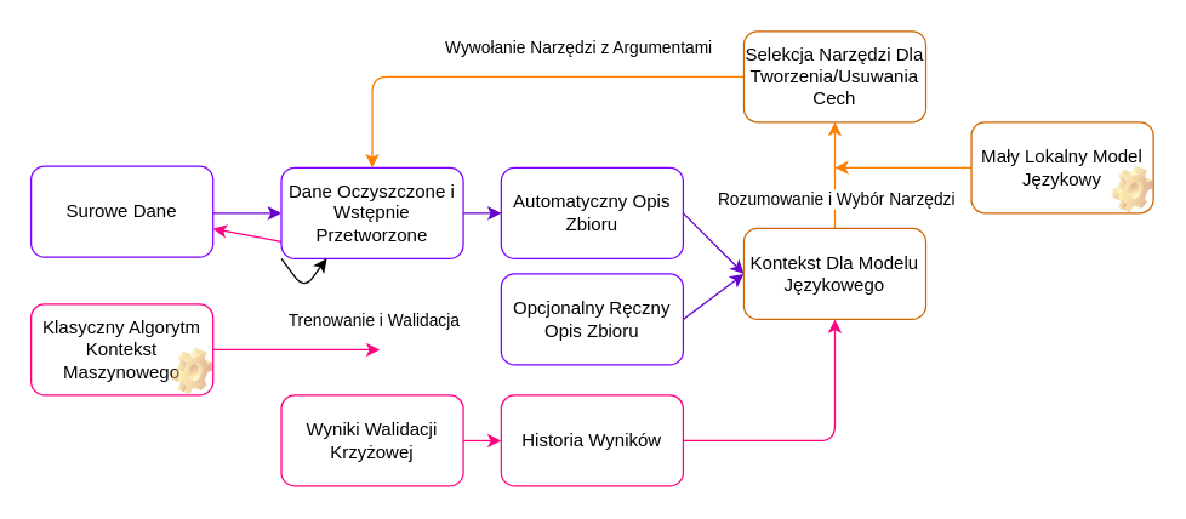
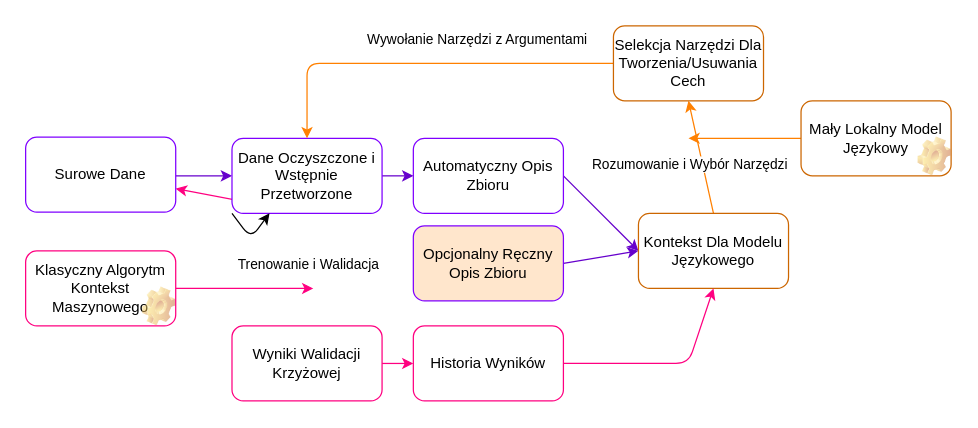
  <mxCell id="0" />
  <mxCell id="1" parent="0" />
  <mxCell id="2" value="" style="edgeStyle=none;exitX=1;exitY=0.5;exitDx=0;exitDy=0;entryX=0;entryY=0.5;entryDx=0;entryDy=0;verticalAlign=middle;align=center;labelBorderColor=none;html=1;fontFamily=Helvetica;strokeColor=#6600CC;" parent="1" target="9" edge="1"><mxGeometry relative="1" as="geometry"><mxPoint x="140" y="140" as="sourcePoint" /></mxGeometry></mxCell>
  <mxCell id="3" value="" style="edgeStyle=none;exitX=1;exitY=0.5;exitDx=0;exitDy=0;entryX=0;entryY=0.5;entryDx=0;entryDy=0;verticalAlign=middle;align=center;labelBorderColor=none;html=1;fontFamily=Helvetica;strokeColor=#6600CC;" parent="1" source="4" target="11" edge="1"><mxGeometry relative="1" as="geometry" /></mxCell>
- <mxCell id="4" value="Opcjonalny Ręczny Opis Zbioru" style="rounded=1;verticalAlign=middle;align=center;labelBorderColor=none;whiteSpace=wrap;html=1;fontFamily=Helvetica;strokeColor=#7F00FF;" parent="1" vertex="1"><mxGeometry x="330" y="180" width="120" height="60" as="geometry" /></mxCell>
+ <mxCell id="4" value="Opcjonalny Ręczny Opis Zbioru" style="rounded=1;verticalAlign=middle;align=center;labelBorderColor=none;whiteSpace=wrap;html=1;fontFamily=Helvetica;strokeColor=#7F00FF;fillColor=#ffe6cc;" parent="1" vertex="1"><mxGeometry x="330" y="180" width="120" height="60" as="geometry" /></mxCell>
  <mxCell id="5" value="" style="edgeStyle=none;exitX=1;exitY=0.5;exitDx=0;exitDy=0;entryX=0;entryY=0.5;entryDx=0;entryDy=0;verticalAlign=middle;align=center;labelBorderColor=none;html=1;fontFamily=Helvetica;strokeColor=#6600CC;" parent="1" source="6" target="11" edge="1"><mxGeometry relative="1" as="geometry" /></mxCell>
  <mxCell id="6" value="Automatyczny Opis Zbioru" style="rounded=1;verticalAlign=middle;align=center;labelBorderColor=none;whiteSpace=wrap;html=1;fontFamily=Helvetica;strokeColor=#7F00FF;" parent="1" vertex="1"><mxGeometry x="330" y="110" width="120" height="60" as="geometry" /></mxCell>
  <mxCell id="7" value="" style="edgeStyle=none;exitX=1;exitY=0.5;exitDx=0;exitDy=0;entryX=0;entryY=0.5;entryDx=0;entryDy=0;verticalAlign=middle;align=center;labelBorderColor=none;html=1;fontFamily=Helvetica;strokeColor=#6600CC;" parent="1" source="9" target="6" edge="1"><mxGeometry relative="1" as="geometry" /></mxCell>
  <mxCell id="8" value="" style="edgeStyle=none;exitX=0.5;exitY=1;exitDx=0;exitDy=0;verticalAlign=middle;align=center;labelBorderColor=none;html=1;fontFamily=Helvetica;strokeColor=#FF0080;" parent="1" source="9" target="28" edge="1"><mxGeometry relative="1" as="geometry" /></mxCell>
  <mxCell id="9" value="Dane Oczyszczone i Wstępnie Przetworzone" style="rounded=1;verticalAlign=middle;align=center;labelBorderColor=none;whiteSpace=wrap;html=1;fontFamily=Helvetica;strokeColor=#7F00FF;" parent="1" vertex="1"><mxGeometry x="185" y="110" width="120" height="60" as="geometry" /></mxCell>
  <mxCell id="10" value="" style="edgeStyle=none;exitX=0.5;exitY=0;exitDx=0;exitDy=0;entryX=0.5;entryY=1;entryDx=0;entryDy=0;verticalAlign=middle;align=center;labelBorderColor=none;html=1;fontFamily=Helvetica;strokeColor=#FF8000;" parent="1" source="11" target="14" edge="1"><mxGeometry relative="1" as="geometry" /></mxCell>
- <mxCell id="11" value="Kontekst Dla Modelu Językowego" style="rounded=1;verticalAlign=middle;align=center;labelBorderColor=none;whiteSpace=wrap;html=1;fontFamily=Helvetica;strokeColor=#CC6600;" parent="1" vertex="1"><mxGeometry x="490" y="150" width="120" height="60" as="geometry" /></mxCell>
+ <mxCell id="11" value="Kontekst Dla Modelu Językowego" style="rounded=1;verticalAlign=middle;align=center;labelBorderColor=none;whiteSpace=wrap;html=1;fontFamily=Helvetica;strokeColor=#CC6600;" parent="1" vertex="1"><mxGeometry x="510" y="170" width="120" height="60" as="geometry" /></mxCell>
  <mxCell id="12" value="" style="edgeStyle=none;exitX=0;exitY=0.5;exitDx=0;exitDy=0;entryX=0.5;entryY=0;entryDx=0;entryDy=0;fontStyle=1;verticalAlign=middle;align=center;labelBorderColor=none;html=1;fontFamily=Helvetica;strokeColor=#FF8000;" parent="1" source="14" target="9" edge="1"><mxGeometry relative="1" as="geometry"><Array as="points"><mxPoint x="245" y="50" /></Array></mxGeometry></mxCell>
  <mxCell id="13" value="Wywołanie Narzędzi z Argumentami" style="edgeLabel;align=center;verticalAlign=middle;resizable=0;points=[];labelBorderColor=none;html=1;fontFamily=Helvetica;" parent="12" vertex="1" connectable="0"><mxGeometry x="-0.056" y="-1" relative="1" as="geometry"><mxPoint x="34" y="-19" as="offset" /></mxGeometry></mxCell>
  <mxCell id="14" value="Selekcja Narzędzi Dla Tworzenia/Usuwania Cech" style="rounded=1;verticalAlign=middle;align=center;labelBorderColor=none;whiteSpace=wrap;html=1;fontFamily=Helvetica;strokeColor=#CC6600;" parent="1" vertex="1"><mxGeometry x="490" y="20" width="120" height="60" as="geometry" /></mxCell>
  <mxCell id="15" value="" style="edgeStyle=none;exitX=0;exitY=0.5;exitDx=0;exitDy=0;verticalAlign=middle;align=center;labelBorderColor=none;html=1;fontFamily=Helvetica;strokeColor=#FF8000;" parent="1" source="17" edge="1"><mxGeometry relative="1" as="geometry"><mxPoint x="550" y="110" as="targetPoint" /></mxGeometry></mxCell>
  <mxCell id="16" value="Rozumowanie i Wybór Narzędzi" style="edgeLabel;align=center;verticalAlign=middle;resizable=0;points=[];labelBorderColor=none;html=1;fontFamily=Helvetica;" parent="15" vertex="1" connectable="0"><mxGeometry x="0.222" y="-3" relative="1" as="geometry"><mxPoint x="-35" y="23" as="offset" /></mxGeometry></mxCell>
  <mxCell id="17" value="Mały Lokalny Model Językowy" style="rounded=1;verticalAlign=middle;align=center;labelBorderColor=none;whiteSpace=wrap;html=1;fontFamily=Helvetica;strokeColor=#CC6600;" parent="1" vertex="1"><mxGeometry x="640" y="80" width="120" height="60" as="geometry" /></mxCell>
  <mxCell id="18" value="" style="edgeStyle=none;exitX=1;exitY=0.5;exitDx=0;exitDy=0;verticalAlign=middle;align=center;labelBorderColor=none;html=1;fontFamily=Helvetica;strokeColor=#FF0080;" parent="1" source="20" edge="1"><mxGeometry relative="1" as="geometry"><mxPoint x="250" y="230" as="targetPoint" /></mxGeometry></mxCell>
  <mxCell id="19" value="Trenowanie i Walidacja" style="edgeLabel;align=center;verticalAlign=middle;resizable=0;points=[];labelBorderColor=none;html=1;fontFamily=Helvetica;" parent="18" vertex="1" connectable="0"><mxGeometry x="-0.182" relative="1" as="geometry"><mxPoint x="60" y="-20" as="offset" /></mxGeometry></mxCell>
  <mxCell id="20" value="Klasyczny Algorytm Kontekst Maszynowego" style="rounded=1;verticalAlign=middle;align=center;labelBorderColor=none;whiteSpace=wrap;html=1;fontFamily=Helvetica;strokeColor=#FF0080;" parent="1" vertex="1"><mxGeometry x="20" y="200" width="120" height="60" as="geometry" /></mxCell>
  <mxCell id="21" value="" style="edgeStyle=none;exitX=1;exitY=0.5;exitDx=0;exitDy=0;entryX=0;entryY=0.5;entryDx=0;entryDy=0;verticalAlign=middle;align=center;labelBorderColor=none;html=1;fontFamily=Helvetica;strokeColor=#FF0080;" parent="1" source="22" target="24" edge="1"><mxGeometry relative="1" as="geometry" /></mxCell>
  <mxCell id="22" value="Wyniki Walidacji Krzyżowej" style="rounded=1;verticalAlign=middle;align=center;labelBorderColor=none;whiteSpace=wrap;html=1;fontFamily=Helvetica;strokeColor=#FF0080;" parent="1" vertex="1"><mxGeometry x="185" y="260" width="120" height="60" as="geometry" /></mxCell>
  <mxCell id="23" value="" style="edgeStyle=none;exitX=1;exitY=0.5;exitDx=0;exitDy=0;entryX=0.5;entryY=1;entryDx=0;entryDy=0;verticalAlign=middle;align=center;labelBorderColor=none;html=1;fontFamily=Helvetica;strokeColor=#FF0080;" parent="1" source="24" target="11" edge="1"><mxGeometry relative="1" as="geometry"><Array as="points"><mxPoint x="550" y="290" /></Array></mxGeometry></mxCell>
  <mxCell id="24" value="Historia Wyników" style="rounded=1;verticalAlign=middle;align=center;labelBorderColor=none;whiteSpace=wrap;html=1;fontFamily=Helvetica;strokeColor=#FF0080;" parent="1" vertex="1"><mxGeometry x="330" y="260" width="120" height="60" as="geometry" /></mxCell>
  <mxCell id="25" value="" style="shape=image;html=1;verticalLabelPosition=bottom;verticalAlign=middle;imageAspect=1;aspect=fixed;image=img/clipart/Gear_128x128.png;labelBorderColor=none;fontFamily=Helvetica;opacity=50;align=center;" parent="1" vertex="1"><mxGeometry x="733.57" y="109" width="26.43" height="31" as="geometry" /></mxCell>
  <mxCell id="26" value="" style="shape=image;html=1;verticalLabelPosition=bottom;verticalAlign=middle;imageAspect=1;aspect=fixed;image=img/clipart/Gear_128x128.png;labelBorderColor=none;fontFamily=Helvetica;opacity=50;align=center;" parent="1" vertex="1"><mxGeometry x="113.57" y="229" width="26.43" height="31" as="geometry" /></mxCell>
  <mxCell id="27" style="edgeStyle=none;html=1;exitX=0;exitY=1;exitDx=0;exitDy=0;entryX=0.25;entryY=1;entryDx=0;entryDy=0;align=center;verticalAlign=middle;" parent="1" source="9" target="9" edge="1"><mxGeometry relative="1" as="geometry"><Array as="points"><mxPoint x="200" y="190" /></Array></mxGeometry></mxCell>
  <mxCell id="28" value="Surowe Dane" style="rounded=1;verticalAlign=middle;align=center;labelBorderColor=none;whiteSpace=wrap;html=1;fontFamily=Helvetica;strokeColor=#7F00FF;" vertex="1" parent="1"><mxGeometry x="20" y="109" width="120" height="60" as="geometry" /></mxCell>
